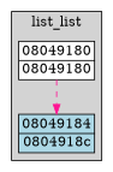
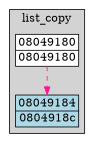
  digraph {
    node [margin=0 shape=none style="filled,solid"]
    n1 [fillcolor=white label=<<TABLE BORDER="1" CELLBORDER="0" CELLSPACING="0"><TR><TD>08049180</TD></TR><HR/><TR><TD>08049180</TD></TR></TABLE>>]
    n2 [fillcolor=lightblue label=<<TABLE BORDER="1" CELLBORDER="0" CELLSPACING="0"><TR><TD>08049184</TD></TR><HR/><TR><TD>0804918c</TD></TR></TABLE>>]
    subgraph cluster_1 {
      color=black
      fillcolor=lightgrey
-     label=list_list
+     label=list_copy
      style="filled,solid"
      n1
      n2
    }
    n1 -> n2 [color=deeppink style=dashed]
  }
